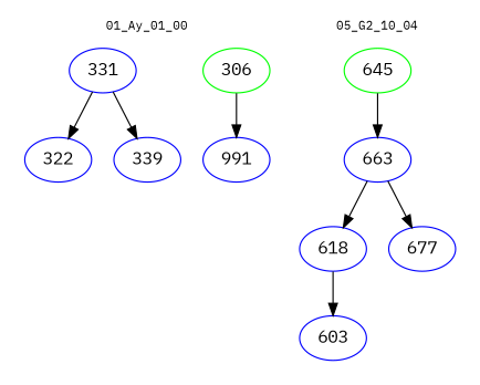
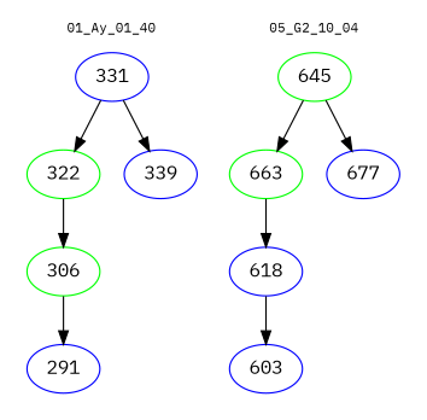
  digraph {
    fontname="IBM Plex Mono"
    node [color=blue fontname="IBM Plex Mono"]
    edge [color=black fontname="IBM Plex Mono"]
-   n1 [label=322]
+   n1 [color=green label=322]
    n2 [color=green label=306]
    n3 [label=331]
-   n4 [label=991]
+   n4 [label=291]
    n5 [label=339]
    n6 [color=green label=645]
    n7 [label=618]
-   n8 [label=663]
+   n8 [color=green label=663]
    n9 [label=603]
    n10 [label=677]
    subgraph cluster_1 {
      color=white
      fontsize=10
-     label="01_Ay_01_00"
+     label="01_Ay_01_40"
      n1
      n2
      n3
      n4
      n5
    }
    subgraph cluster_2 {
      color=white
      fontsize=10
      label="05_G2_10_04"
      n6
      n7
      n8
      n9
      n10
    }
+   n1 -> n2
    n2 -> n4
    n3 -> n1
    n3 -> n5
    n6 -> n8
    n7 -> n9
    n8 -> n7
-   n8 -> n10
+   n6 -> n10
  }
